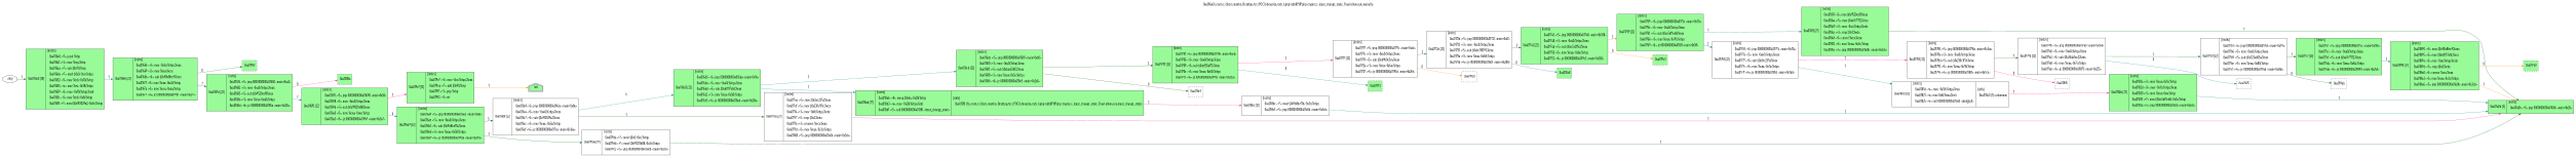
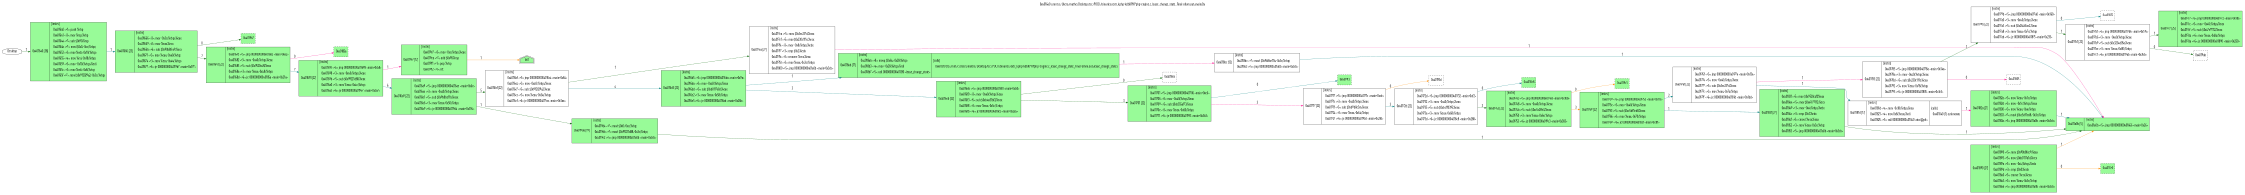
  digraph {
    fontname="Fira Sans"
    label="0x401640 (/mnt/c/Users/mathe/Desktop/tcc/POCII/binaries/extr_kphp-kdbKPHPphp-engine.c_lease_change_state_Final-ollvm.out::main(0))"
    labelloc=t
    rankdir=LR
    node [fillcolor=palegreen fontname="Fira Sans" shape=record style=filled]
    edge [color=teal fontname="Fira Sans"]
-   Entry [fillcolor=white height=0.3 shape=octagon width=0.3]
+   Entry [fillcolor=white height=0.3 shape=octagon width=0.3 label=Desktop]
    n2 [label="{\n     0x401640 [38]\l\n     | [instrs]\l\n     &nbsp;&nbsp;0x401640 \<+1\>: push %rbp\l\n     &nbsp;&nbsp;0x401641 \<+3\>: mov %rsp,%rbp\l\n     &nbsp;&nbsp;0x401644 \<+7\>: sub $0x90,%rsp\l\n     &nbsp;&nbsp;0x40164b \<+7\>: movl $0x0,-0xc(%rbp)\l\n     &nbsp;&nbsp;0x401652 \<+3\>: mov %edi,-0x10(%rbp)\l\n     &nbsp;&nbsp;0x401655 \<+4\>: mov %rsi,-0x18(%rbp)\l\n     &nbsp;&nbsp;0x401659 \<+3\>: mov -0x10(%rbp),%edi\l\n     &nbsp;&nbsp;0x40165c \<+3\>: mov %edi,-0x8(%rbp)\l\n     &nbsp;&nbsp;0x40165f \<+7\>: movl $0x9f2029a2,-0x3c(%rbp)\l\n  }"]
    n3 [label="{\n     0x401666 [23]\l\n     | [instrs]\l\n     &nbsp;&nbsp;0x401666 \<+3\>: mov -0x3c(%rbp),%eax\l\n     &nbsp;&nbsp;0x401669 \<+2\>: mov %eax,%ecx\l\n     &nbsp;&nbsp;0x40166b \<+6\>: sub $0x90b8fee9,%ecx\l\n     &nbsp;&nbsp;0x401671 \<+3\>: mov %eax,-0x40(%rbp)\l\n     &nbsp;&nbsp;0x401674 \<+3\>: mov %ecx,-0x44(%rbp)\l\n     &nbsp;&nbsp;0x401677 \<+6\>: je 00000000004019b7 \<main+0x377\>\l\n  }"]
    n4 [label="{\n     0x4019b7\l\n  }" style="dashed,filled"]
    n5 [label="{\n     0x40167d [22]\l\n     | [instrs]\l\n     &nbsp;&nbsp;0x40167d \<+5\>: jmp 0000000000401682 \<main+0x42\>\l\n     &nbsp;&nbsp;0x401682 \<+3\>: mov -0x40(%rbp),%eax\l\n     &nbsp;&nbsp;0x401685 \<+5\>: sub $0x9520c4ff,%eax\l\n     &nbsp;&nbsp;0x40168a \<+3\>: mov %eax,-0x48(%rbp)\l\n     &nbsp;&nbsp;0x40168d \<+6\>: je 000000000040185a \<main+0x21a\>\l\n  }"]
    n6 [label="{\n     0x40185a\l\n  }" style="dashed,filled"]
    n7 [label="{\n     0x401693 [22]\l\n     | [instrs]\l\n     &nbsp;&nbsp;0x401693 \<+5\>: jmp 0000000000401698 \<main+0x58\>\l\n     &nbsp;&nbsp;0x401698 \<+3\>: mov -0x40(%rbp),%eax\l\n     &nbsp;&nbsp;0x40169b \<+5\>: sub $0x99221d88,%eax\l\n     &nbsp;&nbsp;0x4016a0 \<+3\>: mov %eax,-0x4c(%rbp)\l\n     &nbsp;&nbsp;0x4016a3 \<+6\>: je 00000000004019e7 \<main+0x3a7\>\l\n  }"]
    n8 [label="{\n     0x4019e7 [12]\l\n     | [instrs]\l\n     &nbsp;&nbsp;0x4019e7 \<+3\>: mov -0xc(%rbp),%eax\l\n     &nbsp;&nbsp;0x4019ea \<+7\>: add $0x90,%rsp\l\n     &nbsp;&nbsp;0x4019f1 \<+1\>: pop %rbp\l\n     &nbsp;&nbsp;0x4019f2 \<+1\>: ret\l\n  }"]
    n9 [label="{\n     0x4016a9 [22]\l\n     | [instrs]\l\n     &nbsp;&nbsp;0x4016a9 \<+5\>: jmp 00000000004016ae \<main+0x6e\>\l\n     &nbsp;&nbsp;0x4016ae \<+3\>: mov -0x40(%rbp),%eax\l\n     &nbsp;&nbsp;0x4016b1 \<+5\>: sub $0x9b8be11b,%eax\l\n     &nbsp;&nbsp;0x4016b6 \<+3\>: mov %eax,-0x50(%rbp)\l\n     &nbsp;&nbsp;0x4016b9 \<+6\>: je 00000000004019d4 \<main+0x394\>\l\n  }"]
    Exit [height=0.3 peripheries=2 shape=house width=0.3]
-   n11 [fillcolor=white label="{\n     0x4019d4 [19]\l\n     | [instrs]\l\n     &nbsp;&nbsp;0x4019d4 \<+7\>: movl $0x0,-0xc(%rbp)\l\n     &nbsp;&nbsp;0x4019db \<+7\>: movl $0x99221d88,-0x3c(%rbp)\l\n     &nbsp;&nbsp;0x4019e2 \<+5\>: jmp 0000000000401a0b \<main+0x3cb\>\l\n  }"]
+   n11 [label="{\n     0x4019d4 [19]\l\n     | [instrs]\l\n     &nbsp;&nbsp;0x4019d4 \<+7\>: movl $0x0,-0xc(%rbp)\l\n     &nbsp;&nbsp;0x4019db \<+7\>: movl $0x99221d88,-0x3c(%rbp)\l\n     &nbsp;&nbsp;0x4019e2 \<+5\>: jmp 0000000000401a0b \<main+0x3cb\>\l\n  }"]
    n12 [fillcolor=white label="{\n     0x4016bf [22]\l\n     | [instrs]\l\n     &nbsp;&nbsp;0x4016bf \<+5\>: jmp 00000000004016c4 \<main+0x84\>\l\n     &nbsp;&nbsp;0x4016c4 \<+3\>: mov -0x40(%rbp),%eax\l\n     &nbsp;&nbsp;0x4016c7 \<+5\>: sub $0x9f2029a2,%eax\l\n     &nbsp;&nbsp;0x4016cc \<+3\>: mov %eax,-0x54(%rbp)\l\n     &nbsp;&nbsp;0x4016cf \<+6\>: je 00000000004017ea \<main+0x1aa\>\l\n  }"]
    n13 [fillcolor=white label="{\n     0x4018bc [12]\l\n     | [instrs]\l\n     &nbsp;&nbsp;0x4018bc \<+7\>: movl $0x9b8be11b,-0x3c(%rbp)\l\n     &nbsp;&nbsp;0x4018c3 \<+5\>: jmp 0000000000401a0b \<main+0x3cb\>\l\n  }"]
    n14 [label="{\n     0x401a0b [5]\l\n     | [instrs]\l\n     &nbsp;&nbsp;0x401a0b \<+5\>: jmp 0000000000401666 \<main+0x26\>\l\n  }"]
    n15 [fillcolor=white label="{\n     0x4017ea [27]\l\n     | [instrs]\l\n     &nbsp;&nbsp;0x4017ea \<+5\>: mov $0x3ec237d,%eax\l\n     &nbsp;&nbsp;0x4017ef \<+5\>: mov $0x230c1f1e,%ecx\l\n     &nbsp;&nbsp;0x4017f4 \<+3\>: mov -0x8(%rbp),%edx\l\n     &nbsp;&nbsp;0x4017f7 \<+3\>: cmp $0x2,%edx\l\n     &nbsp;&nbsp;0x4017fa \<+3\>: cmovne %ecx,%eax\l\n     &nbsp;&nbsp;0x4017fd \<+3\>: mov %eax,-0x3c(%rbp)\l\n     &nbsp;&nbsp;0x401800 \<+5\>: jmp 0000000000401a0b \<main+0x3cb\>\l\n  }"]
    n16 [label="{\n     0x4016d5 [22]\l\n     | [instrs]\l\n     &nbsp;&nbsp;0x4016d5 \<+5\>: jmp 00000000004016da \<main+0x9a\>\l\n     &nbsp;&nbsp;0x4016da \<+3\>: mov -0x40(%rbp),%eax\l\n     &nbsp;&nbsp;0x4016dd \<+5\>: sub $0xb0117a1d,%eax\l\n     &nbsp;&nbsp;0x4016e2 \<+3\>: mov %eax,-0x58(%rbp)\l\n     &nbsp;&nbsp;0x4016e5 \<+6\>: je 00000000004018ab \<main+0x26b\>\l\n  }"]
    n17 [label="{\n     0x4017e0\l\n  }" style="dashed,filled"]
    n18 [label="{\n     0x4018ab [17]\l\n     | [instrs]\l\n     &nbsp;&nbsp;0x4018ab \<+8\>: movq $0x64,-0x28(%rbp)\l\n     &nbsp;&nbsp;0x4018b3 \<+4\>: mov -0x28(%rbp),%rdi\l\n     &nbsp;&nbsp;0x4018b7 \<+5\>: call 00000000004013f0 \<lease_change_state\>\l\n     | [calls]\l\n     &nbsp;&nbsp;0x4013f0 \{1\} (/mnt/c/Users/mathe/Desktop/tcc/POCII/binaries/extr_kphp-kdbKPHPphp-engine.c_lease_change_state_Final-ollvm.out::lease_change_state)\l\n  }"]
    n19 [label="{\n     0x4016eb [22]\l\n     | [instrs]\l\n     &nbsp;&nbsp;0x4016eb \<+5\>: jmp 00000000004016f0 \<main+0xb0\>\l\n     &nbsp;&nbsp;0x4016f0 \<+3\>: mov -0x40(%rbp),%eax\l\n     &nbsp;&nbsp;0x4016f3 \<+5\>: sub $0xb4a51bf2,%eax\l\n     &nbsp;&nbsp;0x4016f8 \<+3\>: mov %eax,-0x5c(%rbp)\l\n     &nbsp;&nbsp;0x4016fb \<+6\>: je 00000000004018e5 \<main+0x2a5\>\l\n  }"]
    n20 [label="{\n     0x401890 [27]\l\n     | [instrs]\l\n     &nbsp;&nbsp;0x401890 \<+5\>: mov $0x90b8fee9,%eax\l\n     &nbsp;&nbsp;0x401895 \<+5\>: mov $0xb0117a1d,%ecx\l\n     &nbsp;&nbsp;0x40189a \<+3\>: mov -0x4(%rbp),%edx\l\n     &nbsp;&nbsp;0x40189d \<+3\>: cmp $0x0,%edx\l\n     &nbsp;&nbsp;0x4018a0 \<+3\>: cmove %ecx,%eax\l\n     &nbsp;&nbsp;0x4018a3 \<+3\>: mov %eax,-0x3c(%rbp)\l\n     &nbsp;&nbsp;0x4018a6 \<+5\>: jmp 0000000000401a0b \<main+0x3cb\>\l\n  }"]
    n21 [fillcolor=white label="{\n     0x4018e5\l\n  }" style="dashed,filled"]
    n22 [label="{\n     0x401701 [22]\l\n     | [instrs]\l\n     &nbsp;&nbsp;0x401701 \<+5\>: jmp 0000000000401706 \<main+0xc6\>\l\n     &nbsp;&nbsp;0x401706 \<+3\>: mov -0x40(%rbp),%eax\l\n     &nbsp;&nbsp;0x401709 \<+5\>: sub $0xb555a173,%eax\l\n     &nbsp;&nbsp;0x40170e \<+3\>: mov %eax,-0x60(%rbp)\l\n     &nbsp;&nbsp;0x401711 \<+6\>: je 00000000004019f3 \<main+0x3b3\>\l\n  }"]
    n23 [label="{\n     0x4017c7 [25]\l\n     | [instrs]\l\n     &nbsp;&nbsp;0x4017c7 \<+5\>: jmp 00000000004017cc \<main+0x18c\>\l\n     &nbsp;&nbsp;0x4017cc \<+3\>: mov -0x40(%rbp),%eax\l\n     &nbsp;&nbsp;0x4017cf \<+5\>: sub $0x47e77112,%eax\l\n     &nbsp;&nbsp;0x4017d4 \<+6\>: mov %eax,-0x84(%rbp)\l\n     &nbsp;&nbsp;0x4017da \<+6\>: je 0000000000401890 \<main+0x250\>\l\n  }"]
    n24 [label="{\n     0x4019f3\l\n  }" style="dashed,filled"]
    n25 [fillcolor=white label="{\n     0x401717 [22]\l\n     | [instrs]\l\n     &nbsp;&nbsp;0x401717 \<+5\>: jmp 000000000040171c \<main+0xdc\>\l\n     &nbsp;&nbsp;0x40171c \<+3\>: mov -0x40(%rbp),%eax\l\n     &nbsp;&nbsp;0x40171f \<+5\>: sub $0xb9b0e3c4,%eax\l\n     &nbsp;&nbsp;0x401724 \<+3\>: mov %eax,-0x64(%rbp)\l\n     &nbsp;&nbsp;0x401727 \<+6\>: je 000000000040193d \<main+0x2fd\>\l\n  }"]
    n26 [fillcolor=white label="{\n     0x4019ab\l\n  }" style="dashed,filled"]
    n27 [fillcolor=white label="{\n     0x40193d\l\n  }" style="dashed,filled"]
    n28 [fillcolor=white label="{\n     0x40172d [22]\l\n     | [instrs]\l\n     &nbsp;&nbsp;0x40172d \<+5\>: jmp 0000000000401732 \<main+0xf2\>\l\n     &nbsp;&nbsp;0x401732 \<+3\>: mov -0x40(%rbp),%eax\l\n     &nbsp;&nbsp;0x401735 \<+5\>: sub $0xbc1f0395,%eax\l\n     &nbsp;&nbsp;0x40173a \<+3\>: mov %eax,-0x68(%rbp)\l\n     &nbsp;&nbsp;0x40173d \<+6\>: je 00000000004018c8 \<main+0x288\>\l\n  }"]
    n29 [fillcolor=white label="{\n     0x4017b1 [22]\l\n     | [instrs]\l\n     &nbsp;&nbsp;0x4017b1 \<+5\>: jmp 00000000004017b6 \<main+0x176\>\l\n     &nbsp;&nbsp;0x4017b6 \<+3\>: mov -0x40(%rbp),%eax\l\n     &nbsp;&nbsp;0x4017b9 \<+5\>: sub $0x3234d05a,%eax\l\n     &nbsp;&nbsp;0x4017be \<+3\>: mov %eax,-0x80(%rbp)\l\n     &nbsp;&nbsp;0x4017c1 \<+6\>: je 00000000004019ab \<main+0x36b\>\l\n  }"]
    n30 [label="{\n     0x4018c8\l\n  }" style="dashed,filled"]
    n31 [label="{\n     0x401743 [22]\l\n     | [instrs]\l\n     &nbsp;&nbsp;0x401743 \<+5\>: jmp 0000000000401748 \<main+0x108\>\l\n     &nbsp;&nbsp;0x401748 \<+3\>: mov -0x40(%rbp),%eax\l\n     &nbsp;&nbsp;0x40174b \<+5\>: sub $0xc5c2ffe3,%eax\l\n     &nbsp;&nbsp;0x401750 \<+3\>: mov %eax,-0x6c(%rbp)\l\n     &nbsp;&nbsp;0x401753 \<+6\>: je 00000000004019c3 \<main+0x383\>\l\n  }"]
    n32 [fillcolor=white label="{\n     0x401875\l\n  }" style="dashed,filled"]
    n33 [label="{\n     0x4019c3\l\n  }" style="dashed,filled"]
    n34 [label="{\n     0x401759 [22]\l\n     | [instrs]\l\n     &nbsp;&nbsp;0x401759 \<+5\>: jmp 000000000040175e \<main+0x11e\>\l\n     &nbsp;&nbsp;0x40175e \<+3\>: mov -0x40(%rbp),%eax\l\n     &nbsp;&nbsp;0x401761 \<+5\>: sub $0xc5df1ed8,%eax\l\n     &nbsp;&nbsp;0x401766 \<+3\>: mov %eax,-0x70(%rbp)\l\n     &nbsp;&nbsp;0x401769 \<+6\>: je 000000000040183f \<main+0x1ff\>\l\n  }"]
    n35 [fillcolor=white label="{\n     0x40179b [22]\l\n     | [instrs]\l\n     &nbsp;&nbsp;0x40179b \<+5\>: jmp 00000000004017a0 \<main+0x160\>\l\n     &nbsp;&nbsp;0x4017a0 \<+3\>: mov -0x40(%rbp),%eax\l\n     &nbsp;&nbsp;0x4017a3 \<+5\>: sub $0x264b1ac2,%eax\l\n     &nbsp;&nbsp;0x4017a8 \<+3\>: mov %eax,-0x7c(%rbp)\l\n     &nbsp;&nbsp;0x4017ab \<+6\>: je 0000000000401875 \<main+0x235\>\l\n  }"]
    n36 [label="{\n     0x40183f [27]\l\n     | [instrs]\l\n     &nbsp;&nbsp;0x40183f \<+5\>: mov $0x9520c4ff,%eax\l\n     &nbsp;&nbsp;0x401844 \<+5\>: mov $0x47e77112,%ecx\l\n     &nbsp;&nbsp;0x401849 \<+3\>: mov -0x4(%rbp),%edx\l\n     &nbsp;&nbsp;0x40184c \<+3\>: cmp $0x1,%edx\l\n     &nbsp;&nbsp;0x40184f \<+3\>: cmovl %ecx,%eax\l\n     &nbsp;&nbsp;0x401852 \<+3\>: mov %eax,-0x3c(%rbp)\l\n     &nbsp;&nbsp;0x401855 \<+5\>: jmp 0000000000401a0b \<main+0x3cb\>\l\n  }"]
    n37 [fillcolor=white label="{\n     0x40176f [22]\l\n     | [instrs]\l\n     &nbsp;&nbsp;0x40176f \<+5\>: jmp 0000000000401774 \<main+0x134\>\l\n     &nbsp;&nbsp;0x401774 \<+3\>: mov -0x40(%rbp),%eax\l\n     &nbsp;&nbsp;0x401777 \<+5\>: sub $0x3ec237d,%eax\l\n     &nbsp;&nbsp;0x40177c \<+3\>: mov %eax,-0x74(%rbp)\l\n     &nbsp;&nbsp;0x40177f \<+6\>: je 000000000040181d \<main+0x1dd\>\l\n  }"]
    n38 [fillcolor=white label="{\n     0x401805\l\n  }" style="dashed,filled"]
    n39 [fillcolor=white label="{\n     0x401785 [22]\l\n     | [instrs]\l\n     &nbsp;&nbsp;0x401785 \<+5\>: jmp 000000000040178a \<main+0x14a\>\l\n     &nbsp;&nbsp;0x40178a \<+3\>: mov -0x40(%rbp),%eax\l\n     &nbsp;&nbsp;0x40178d \<+5\>: sub $0x230c1f1e,%eax\l\n     &nbsp;&nbsp;0x401792 \<+3\>: mov %eax,-0x78(%rbp)\l\n     &nbsp;&nbsp;0x401795 \<+6\>: je 0000000000401805 \<main+0x1c5\>\l\n  }"]
    n40 [fillcolor=white label="{\n     0x40181d [13]\l\n     | [instrs]\l\n     &nbsp;&nbsp;0x40181d \<+4\>: mov -0x18(%rbp),%rax\l\n     &nbsp;&nbsp;0x401821 \<+4\>: mov 0x8(%rax),%rdi\l\n     &nbsp;&nbsp;0x401825 \<+5\>: call 0000000000401040 \<atoi@plt\>\l\n     | [calls]\l\n     &nbsp;&nbsp;0x401040 \{1\} (unknown)\l\n  }"]
    n41 [label="{\n     0x40182a [21]\l\n     | [instrs]\l\n     &nbsp;&nbsp;0x40182a \<+3\>: mov %eax,-0x1c(%rbp)\l\n     &nbsp;&nbsp;0x40182d \<+3\>: mov -0x1c(%rbp),%eax\l\n     &nbsp;&nbsp;0x401830 \<+3\>: mov %eax,-0x4(%rbp)\l\n     &nbsp;&nbsp;0x401833 \<+7\>: movl $0xc5df1ed8,-0x3c(%rbp)\l\n     &nbsp;&nbsp;0x40183a \<+5\>: jmp 0000000000401a0b \<main+0x3cb\>\l\n  }"]
    Entry -> n2 [color=darkgreen label=" 1"]
    n2 -> n3 [label=" 1"]
    n3 -> n4 [color=darkgreen label=" 0"]
    n3 -> n5 [color=darkgreen label=" 7"]
    n5 -> n6 [color=deeppink label=" 0"]
    n5 -> n7 [label=" 7"]
    n7 -> n8 [color=deeppink label=" 1"]
    n7 -> n9 [label=" 6"]
    n8 -> Exit [color=darkorange label=" 1"]
    n9 -> n11 [color=darkgreen label=" 1"]
    n9 -> n12 [color=darkgreen label=" 5"]
    n11 -> n14 [color=darkgreen label=" 1"]
    n12 -> n15 [color=darkgreen label=" 1"]
    n12 -> n16 [label=" 4"]
    n13 -> n14 [label=" 1"]
    n15 -> n14 [color=deeppink label=" 1"]
    n16 -> n18 [label=" 1"]
    n16 -> n19 [label=" 3"]
    n18 -> n13 [color=deeppink label=" 1"]
    n19 -> n21 [color=darkgreen label=" 0"]
    n19 -> n22 [color=darkgreen label=" 3"]
    n20 -> n14 [color=darkorange label=" 1"]
    n20 -> n17 [color=darkorange label=" 0"]
    n22 -> n24 [label=" 0"]
    n22 -> n25 [color=deeppink label=" 3"]
-   n23 -> n20 [label=" 1"]
    n25 -> n27 [color=darkorange label=" 0"]
    n25 -> n28 [label=" 3"]
    n28 -> n30 [label=" 0"]
    n28 -> n31 [color=darkgreen label=" 3"]
    n29 -> n23 [color=darkgreen label=" 1"]
    n29 -> n26 [color=darkgreen label=" 0"]
    n31 -> n33 [color=darkorange label=" 0"]
    n31 -> n34 [color=darkorange label=" 3"]
    n34 -> n36 [label=" 1"]
    n34 -> n37 [label=" 2"]
    n35 -> n29 [color=darkgreen label=" 1"]
    n35 -> n32 [label=" 0"]
    n36 -> n14 [color=darkgreen label=" 1"]
    n37 -> n39 [color=deeppink label=" 1"]
    n37 -> n40 [label=" 1"]
    n39 -> n35 [color=darkgreen label=" 1"]
    n39 -> n38 [color=deeppink label=" 0"]
    n40 -> n41 [color=deeppink label=" 1"]
    n41 -> n14 [label=" 1"]
  }
